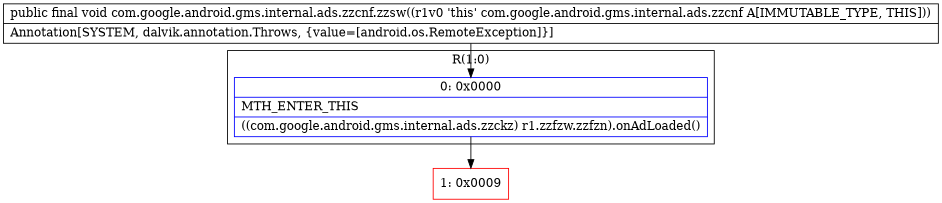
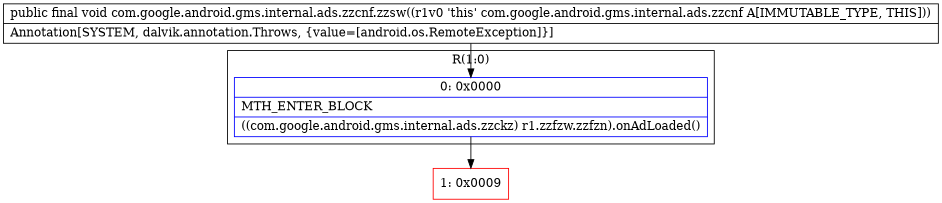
  digraph {
    node [shape=record]
-   n1 [color=blue label="{0\:\ 0x0000|MTH_ENTER_THIS\l|((com.google.android.gms.internal.ads.zzckz) r1.zzfzw.zzfzn).onAdLoaded()\l}"]
+   n1 [color=blue label="{0\:\ 0x0000|MTH_ENTER_BLOCK\l|((com.google.android.gms.internal.ads.zzckz) r1.zzfzw.zzfzn).onAdLoaded()\l}"]
    n2 [color=red label="{1\:\ 0x0009}"]
    n3 [label="{public final void com.google.android.gms.internal.ads.zzcnf.zzsw((r1v0 'this' com.google.android.gms.internal.ads.zzcnf A[IMMUTABLE_TYPE, THIS]))  | Annotation[SYSTEM, dalvik.annotation.Throws, \{value=[android.os.RemoteException]\}]\l}"]
    subgraph cluster_1 {
      label="R(1:0)"
      n1
    }
    n1 -> n2
    n3 -> n1
  }
